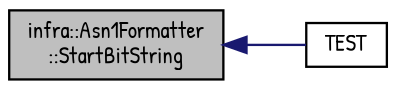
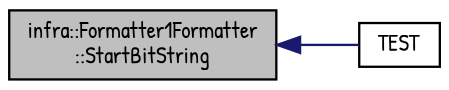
  digraph {
    rankdir=LR
    fontname="Patrick Hand"
    node [color=black fontname="Patrick Hand" fontsize=10 shape=record style=filled]
-   n1 [fillcolor=grey75 fontcolor=black height=0.2 label="infra::Asn1Formatter\l::StartBitString" width=0.4]
+   n1 [fillcolor=grey75 fontcolor=black height=0.2 label="infra::Formatter1Formatter\l::StartBitString" width=0.4]
    n2 [fillcolor=white height=0.2 label=TEST width=0.4]
    n1 -> n2 [color=midnightblue dir=back fontname="Patrick Hand" fontsize=10 labelfontname=Helvetica labelfontsize=10 style=solid]
  }
